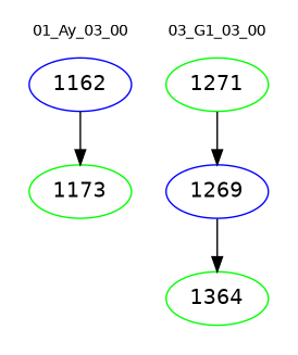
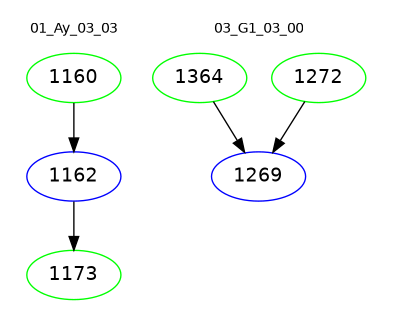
  digraph {
    fontname="DejaVu Sans"
    node [color=green fontname="DejaVu Sans"]
    edge [color=black fontname="DejaVu Sans"]
+   n1 [label=1160]
    n2 [color=blue label=1162]
    n3 [label=1173]
-   n4 [label=1271]
+   n4 [label=1272]
    n5 [color=blue label=1269]
    n6 [label=1364]
    subgraph cluster_1 {
      color=white
      fontsize=10
-     label="01_Ay_03_00"
+     label="01_Ay_03_03"
+     n1
      n2
      n3
    }
    subgraph cluster_2 {
      color=white
      fontsize=10
      label="03_G1_03_00"
      n4
      n5
      n6
    }
+   n1 -> n2
    n2 -> n3
    n4 -> n5
-   n5 -> n6
+   n6 -> n5
  }
